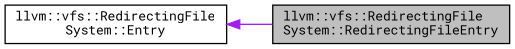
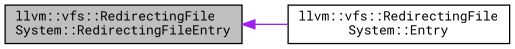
  digraph {
    rankdir=LR
    fontname="Roboto Mono"
    node [color=black fontname="Roboto Mono" fontsize=10 shape=box]
    n1 [fillcolor=grey75 fontcolor=black height=0.2 label="llvm::vfs::RedirectingFile\lSystem::RedirectingFileEntry" style=filled width=0.4]
    n2 [height=0.2 label="llvm::vfs::RedirectingFile\lSystem::Entry" width=0.4]
-   n2 -> n1 [color=purple dir=back fontname="Roboto Mono" fontsize=10 labelfontname=Helvetica labelfontsize=10 style=solid]
+   n1 -> n2 [color=purple dir=back fontname="Roboto Mono" fontsize=10 labelfontname=Helvetica labelfontsize=10 style=solid]
  }
